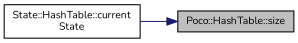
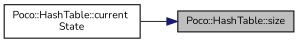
  digraph {
    rankdir=RL
    fontname=Nunito
    node [color=black fontname=Nunito fontsize=10 shape=record style=filled]
    n1 [fillcolor=grey75 fontcolor=black height=0.2 label="Poco::HashTable::size" width=0.4]
-   n2 [fillcolor=white height=0.2 label="State::HashTable::current\lState" width=0.4]
+   n2 [fillcolor=white height=0.2 label="Poco::HashTable::current\lState" width=0.4]
    n1 -> n2 [color=midnightblue dir=back fontname=Nunito fontsize=10 labelfontname=Helvetica labelfontsize=10 style=solid]
  }
